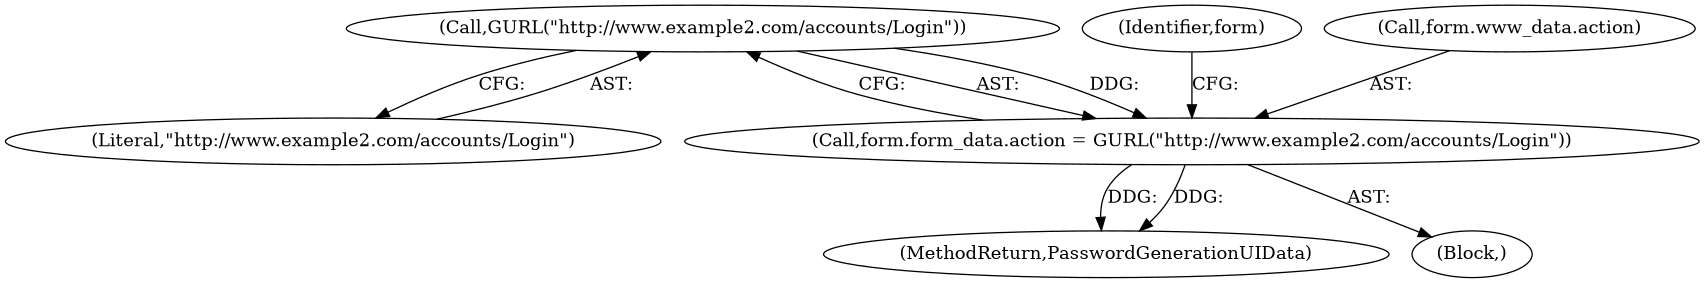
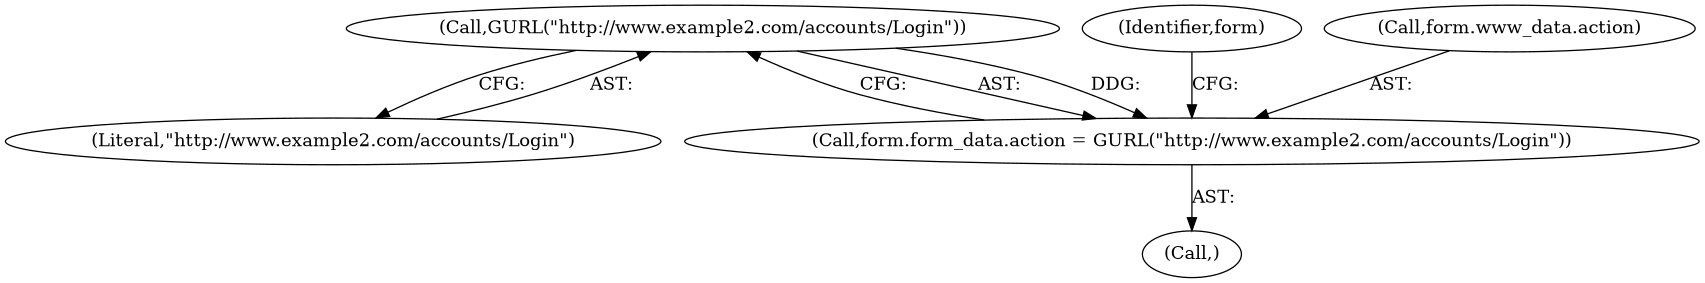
  digraph {
    n1 [label="(Call,GURL(\"http://www.example2.com/accounts/Login\"))"]
    n2 [label="(Call,form.form_data.action = GURL(\"http://www.example2.com/accounts/Login\"))"]
    n3 [label="(Literal,\"http://www.example2.com/accounts/Login\")"]
-   n4 [label="(MethodReturn,PasswordGenerationUIData)"]
-   n5 [label="(Block,)"]
+   n5 [label="(Call,)"]
    n6 [label="(Identifier,form)"]
    n7 [label="(Call,form.www_data.action)"]
    n1 -> n2 [label="AST: "]
    n1 -> n2 [label="DDG: "]
    n1 -> n3 [label="CFG: "]
    n2 -> n1 [label="CFG: "]
-   n2 -> n4 [label="DDG: "]
-   n2 -> n4 [label="DDG: "]
    n2 -> n5 [label="AST: "]
    n3 -> n1 [label="AST: "]
    n6 -> n2 [label="CFG: "]
    n7 -> n2 [label="AST: "]
  }
